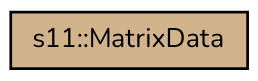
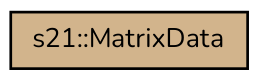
  digraph {
    rankdir=LR
    fontname=Nunito
-   n1 [color=black fillcolor=tan fontname=Nunito fontsize=10 height=0.2 label="s11::MatrixData" shape=record style=filled width=0.4]
+   n1 [color=black fillcolor=tan fontname=Nunito fontsize=10 height=0.2 label="s21::MatrixData" shape=record style=filled width=0.4]
  }
